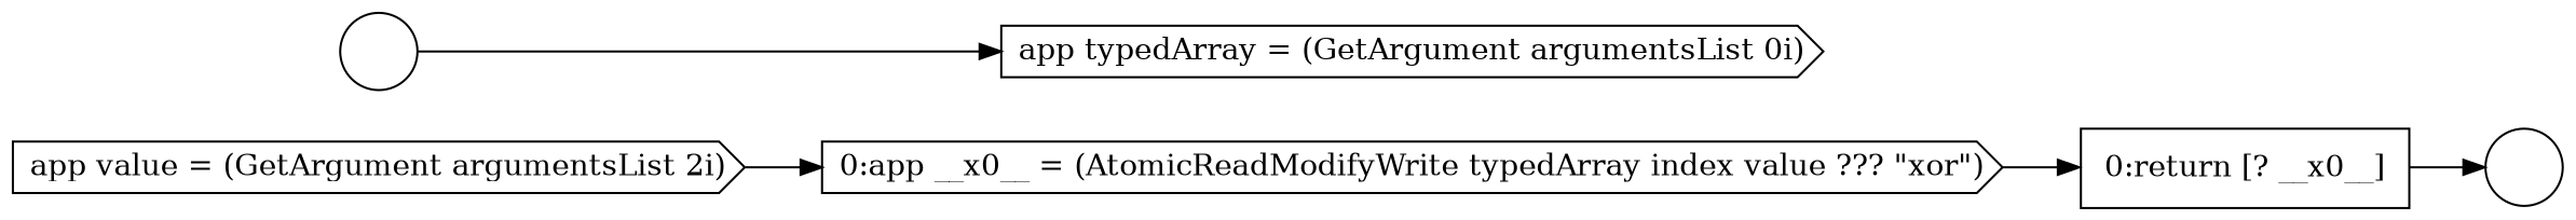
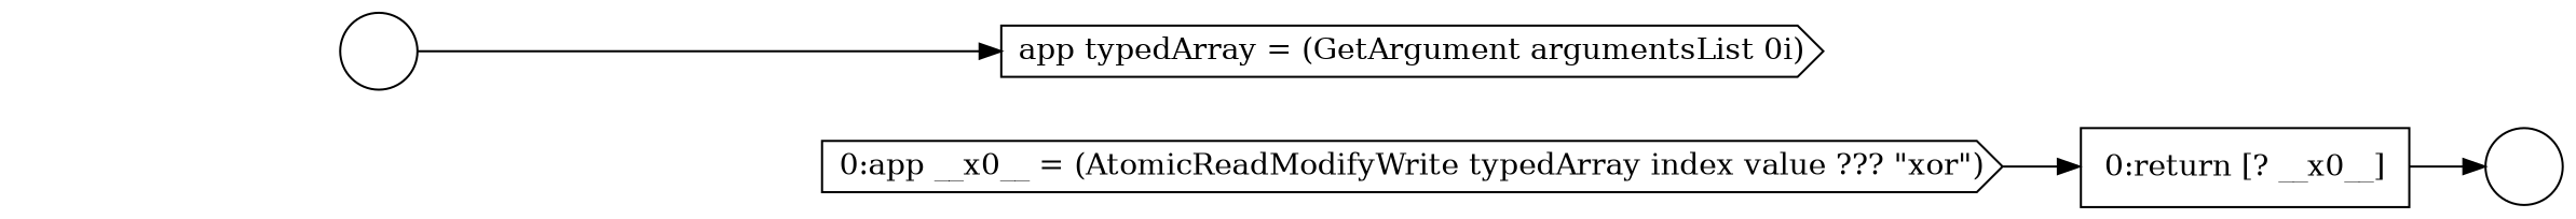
  digraph {
    rankdir=LR
    node [color=black fillcolor=white shape=cds style=filled]
    edge [color=black]
    n1 [label=" " shape=circle]
    n2 [label=<<font color="black">     <table border="0" cellborder="1" cellspacing="0" cellpadding="10">       <tr><td align="left">0:return [? __x0__]</td></tr>     </table>   </font>> margin=0 shape=none]
-   n3 [label=<<font color="black">app value = (GetArgument argumentsList 2i)</font>>]
    n4 [label=<<font color="black">0:app __x0__ = (AtomicReadModifyWrite typedArray index value ??? &quot;xor&quot;)</font>>]
    n5 [label=<<font color="black">app typedArray = (GetArgument argumentsList 0i)</font>>]
    n6 [label=" " shape=circle]
    n2 -> n1
-   n3 -> n4
    n4 -> n2
    n6 -> n5
  }
